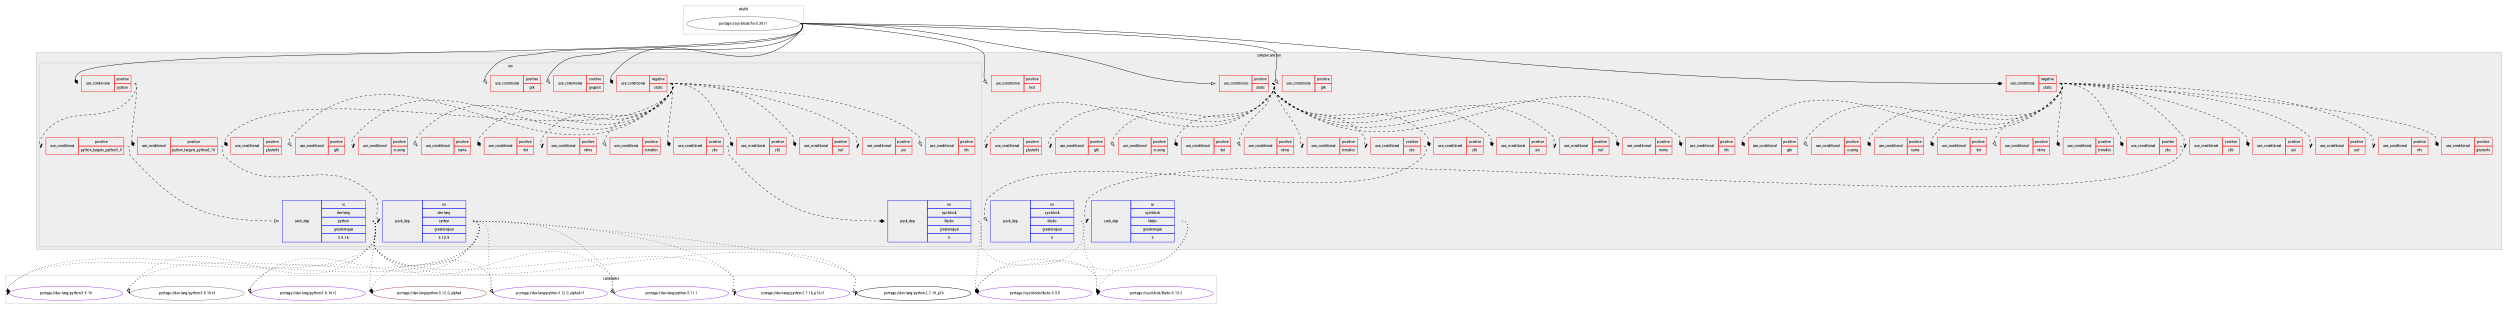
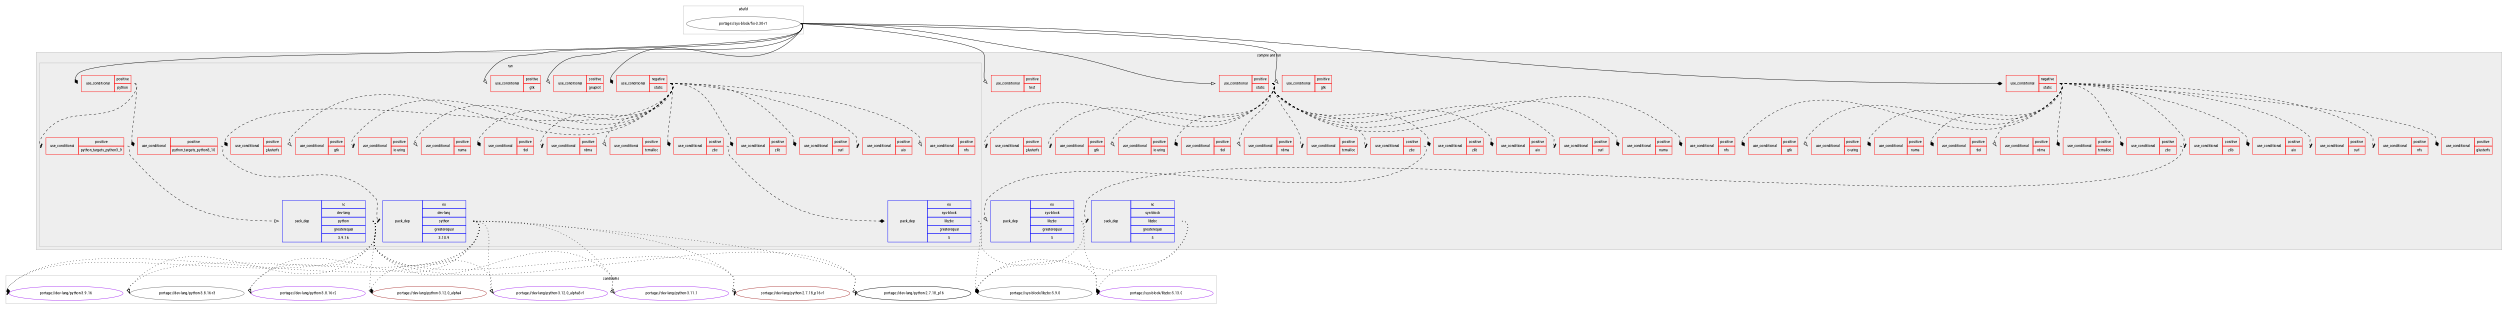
  digraph {
    compound=true
    concentrate=true
    fontname="Roboto Condensed"
    fontsize=10
    newrank=true
    rankdir=TB
    ranksep=1.5
    node [color=red fontname="Roboto Condensed" fontsize=10 shape=none]
    edge [arrowhead=diamond fontname="Roboto Condensed" headport=w style=dashed tailport=e weight=20]
    n1 [color=gray40 label="portage://sys-block/fio-3.30-r1" width=4 shape=""]
    n2 [label=<<TABLE BORDER="0" CELLBORDER="1" CELLSPACING="0" CELLPADDING="4"><TR><TD ROWSPAN="3" CELLPADDING="10">use_conditional</TD></TR><TR><TD>positive</TD></TR><TR><TD>aio</TD></TR></TABLE>>]
    n3 [label=<<TABLE BORDER="0" CELLBORDER="1" CELLSPACING="0" CELLPADDING="4"><TR><TD ROWSPAN="3" CELLPADDING="10">use_conditional</TD></TR><TR><TD>positive</TD></TR><TR><TD>curl</TD></TR></TABLE>>]
    n4 [label=<<TABLE BORDER="0" CELLBORDER="1" CELLSPACING="0" CELLPADDING="4"><TR><TD ROWSPAN="3" CELLPADDING="10">use_conditional</TD></TR><TR><TD>positive</TD></TR><TR><TD>nfs</TD></TR></TABLE>>]
    n5 [label=<<TABLE BORDER="0" CELLBORDER="1" CELLSPACING="0" CELLPADDING="4"><TR><TD ROWSPAN="3" CELLPADDING="10">use_conditional</TD></TR><TR><TD>positive</TD></TR><TR><TD>glusterfs</TD></TR></TABLE>>]
    n6 [label=<<TABLE BORDER="0" CELLBORDER="1" CELLSPACING="0" CELLPADDING="4"><TR><TD ROWSPAN="3" CELLPADDING="10">use_conditional</TD></TR><TR><TD>positive</TD></TR><TR><TD>gtk</TD></TR></TABLE>>]
    n7 [label=<<TABLE BORDER="0" CELLBORDER="1" CELLSPACING="0" CELLPADDING="4"><TR><TD ROWSPAN="3" CELLPADDING="10">use_conditional</TD></TR><TR><TD>positive</TD></TR><TR><TD>io-uring</TD></TR></TABLE>>]
    n8 [label=<<TABLE BORDER="0" CELLBORDER="1" CELLSPACING="0" CELLPADDING="4"><TR><TD ROWSPAN="3" CELLPADDING="10">use_conditional</TD></TR><TR><TD>positive</TD></TR><TR><TD>numa</TD></TR></TABLE>>]
    n9 [label=<<TABLE BORDER="0" CELLBORDER="1" CELLSPACING="0" CELLPADDING="4"><TR><TD ROWSPAN="3" CELLPADDING="10">use_conditional</TD></TR><TR><TD>positive</TD></TR><TR><TD>rbd</TD></TR></TABLE>>]
    n10 [label=<<TABLE BORDER="0" CELLBORDER="1" CELLSPACING="0" CELLPADDING="4"><TR><TD ROWSPAN="3" CELLPADDING="10">use_conditional</TD></TR><TR><TD>positive</TD></TR><TR><TD>rdma</TD></TR></TABLE>>]
    n11 [label=<<TABLE BORDER="0" CELLBORDER="1" CELLSPACING="0" CELLPADDING="4"><TR><TD ROWSPAN="3" CELLPADDING="10">use_conditional</TD></TR><TR><TD>positive</TD></TR><TR><TD>tcmalloc</TD></TR></TABLE>>]
    n12 [color=blue label=<<TABLE BORDER="0" CELLBORDER="1" CELLSPACING="0" CELLPADDING="4" WIDTH="220"><TR><TD ROWSPAN="6" CELLPADDING="30">pack_dep</TD></TR><TR><TD WIDTH="110">no</TD></TR><TR><TD>sys-block</TD></TR><TR><TD>libzbc</TD></TR><TR><TD>greaterequal</TD></TR><TR><TD>5</TD></TR></TABLE>>]
    n13 [label=<<TABLE BORDER="0" CELLBORDER="1" CELLSPACING="0" CELLPADDING="4"><TR><TD ROWSPAN="3" CELLPADDING="10">use_conditional</TD></TR><TR><TD>positive</TD></TR><TR><TD>zbc</TD></TR></TABLE>>]
    n14 [label=<<TABLE BORDER="0" CELLBORDER="1" CELLSPACING="0" CELLPADDING="4"><TR><TD ROWSPAN="3" CELLPADDING="10">use_conditional</TD></TR><TR><TD>positive</TD></TR><TR><TD>zlib</TD></TR></TABLE>>]
    n15 [label=<<TABLE BORDER="0" CELLBORDER="1" CELLSPACING="0" CELLPADDING="4"><TR><TD ROWSPAN="3" CELLPADDING="10">use_conditional</TD></TR><TR><TD>negative</TD></TR><TR><TD>static</TD></TR></TABLE>>]
    n16 [label=<<TABLE BORDER="0" CELLBORDER="1" CELLSPACING="0" CELLPADDING="4"><TR><TD ROWSPAN="3" CELLPADDING="10">use_conditional</TD></TR><TR><TD>positive</TD></TR><TR><TD>gtk</TD></TR></TABLE>>]
    n17 [label=<<TABLE BORDER="0" CELLBORDER="1" CELLSPACING="0" CELLPADDING="4"><TR><TD ROWSPAN="3" CELLPADDING="10">use_conditional</TD></TR><TR><TD>positive</TD></TR><TR><TD>aio</TD></TR></TABLE>>]
    n18 [label=<<TABLE BORDER="0" CELLBORDER="1" CELLSPACING="0" CELLPADDING="4"><TR><TD ROWSPAN="3" CELLPADDING="10">use_conditional</TD></TR><TR><TD>positive</TD></TR><TR><TD>curl</TD></TR></TABLE>>]
    n19 [label=<<TABLE BORDER="0" CELLBORDER="1" CELLSPACING="0" CELLPADDING="4"><TR><TD ROWSPAN="3" CELLPADDING="10">use_conditional</TD></TR><TR><TD>positive</TD></TR><TR><TD>numa</TD></TR></TABLE>>]
    n20 [label=<<TABLE BORDER="0" CELLBORDER="1" CELLSPACING="0" CELLPADDING="4"><TR><TD ROWSPAN="3" CELLPADDING="10">use_conditional</TD></TR><TR><TD>positive</TD></TR><TR><TD>nfs</TD></TR></TABLE>>]
    n21 [label=<<TABLE BORDER="0" CELLBORDER="1" CELLSPACING="0" CELLPADDING="4"><TR><TD ROWSPAN="3" CELLPADDING="10">use_conditional</TD></TR><TR><TD>positive</TD></TR><TR><TD>glusterfs</TD></TR></TABLE>>]
    n22 [label=<<TABLE BORDER="0" CELLBORDER="1" CELLSPACING="0" CELLPADDING="4"><TR><TD ROWSPAN="3" CELLPADDING="10">use_conditional</TD></TR><TR><TD>positive</TD></TR><TR><TD>gtk</TD></TR></TABLE>>]
    n23 [label=<<TABLE BORDER="0" CELLBORDER="1" CELLSPACING="0" CELLPADDING="4"><TR><TD ROWSPAN="3" CELLPADDING="10">use_conditional</TD></TR><TR><TD>positive</TD></TR><TR><TD>io-uring</TD></TR></TABLE>>]
    n24 [label=<<TABLE BORDER="0" CELLBORDER="1" CELLSPACING="0" CELLPADDING="4"><TR><TD ROWSPAN="3" CELLPADDING="10">use_conditional</TD></TR><TR><TD>positive</TD></TR><TR><TD>rbd</TD></TR></TABLE>>]
    n25 [label=<<TABLE BORDER="0" CELLBORDER="1" CELLSPACING="0" CELLPADDING="4"><TR><TD ROWSPAN="3" CELLPADDING="10">use_conditional</TD></TR><TR><TD>positive</TD></TR><TR><TD>rdma</TD></TR></TABLE>>]
    n26 [label=<<TABLE BORDER="0" CELLBORDER="1" CELLSPACING="0" CELLPADDING="4"><TR><TD ROWSPAN="3" CELLPADDING="10">use_conditional</TD></TR><TR><TD>positive</TD></TR><TR><TD>tcmalloc</TD></TR></TABLE>>]
    n27 [color=blue label=<<TABLE BORDER="0" CELLBORDER="1" CELLSPACING="0" CELLPADDING="4" WIDTH="220"><TR><TD ROWSPAN="6" CELLPADDING="30">pack_dep</TD></TR><TR><TD WIDTH="110">no</TD></TR><TR><TD>sys-block</TD></TR><TR><TD>libzbc</TD></TR><TR><TD>greaterequal</TD></TR><TR><TD>5</TD></TR></TABLE>>]
    n28 [label=<<TABLE BORDER="0" CELLBORDER="1" CELLSPACING="0" CELLPADDING="4"><TR><TD ROWSPAN="3" CELLPADDING="10">use_conditional</TD></TR><TR><TD>positive</TD></TR><TR><TD>zbc</TD></TR></TABLE>>]
    n29 [label=<<TABLE BORDER="0" CELLBORDER="1" CELLSPACING="0" CELLPADDING="4"><TR><TD ROWSPAN="3" CELLPADDING="10">use_conditional</TD></TR><TR><TD>positive</TD></TR><TR><TD>zlib</TD></TR></TABLE>>]
    n30 [label=<<TABLE BORDER="0" CELLBORDER="1" CELLSPACING="0" CELLPADDING="4"><TR><TD ROWSPAN="3" CELLPADDING="10">use_conditional</TD></TR><TR><TD>positive</TD></TR><TR><TD>static</TD></TR></TABLE>>]
    n31 [label=<<TABLE BORDER="0" CELLBORDER="1" CELLSPACING="0" CELLPADDING="4"><TR><TD ROWSPAN="3" CELLPADDING="10">use_conditional</TD></TR><TR><TD>positive</TD></TR><TR><TD>test</TD></TR></TABLE>>]
    n32 [label=<<TABLE BORDER="0" CELLBORDER="1" CELLSPACING="0" CELLPADDING="4"><TR><TD ROWSPAN="3" CELLPADDING="10">use_conditional</TD></TR><TR><TD>positive</TD></TR><TR><TD>zlib</TD></TR></TABLE>>]
    n33 [label=<<TABLE BORDER="0" CELLBORDER="1" CELLSPACING="0" CELLPADDING="4"><TR><TD ROWSPAN="3" CELLPADDING="10">use_conditional</TD></TR><TR><TD>positive</TD></TR><TR><TD>curl</TD></TR></TABLE>>]
    n34 [label=<<TABLE BORDER="0" CELLBORDER="1" CELLSPACING="0" CELLPADDING="4"><TR><TD ROWSPAN="3" CELLPADDING="10">use_conditional</TD></TR><TR><TD>positive</TD></TR><TR><TD>aio</TD></TR></TABLE>>]
    n35 [label=<<TABLE BORDER="0" CELLBORDER="1" CELLSPACING="0" CELLPADDING="4"><TR><TD ROWSPAN="3" CELLPADDING="10">use_conditional</TD></TR><TR><TD>positive</TD></TR><TR><TD>nfs</TD></TR></TABLE>>]
    n36 [label=<<TABLE BORDER="0" CELLBORDER="1" CELLSPACING="0" CELLPADDING="4"><TR><TD ROWSPAN="3" CELLPADDING="10">use_conditional</TD></TR><TR><TD>positive</TD></TR><TR><TD>glusterfs</TD></TR></TABLE>>]
    n37 [label=<<TABLE BORDER="0" CELLBORDER="1" CELLSPACING="0" CELLPADDING="4"><TR><TD ROWSPAN="3" CELLPADDING="10">use_conditional</TD></TR><TR><TD>positive</TD></TR><TR><TD>gtk</TD></TR></TABLE>>]
    n38 [label=<<TABLE BORDER="0" CELLBORDER="1" CELLSPACING="0" CELLPADDING="4"><TR><TD ROWSPAN="3" CELLPADDING="10">use_conditional</TD></TR><TR><TD>positive</TD></TR><TR><TD>io-uring</TD></TR></TABLE>>]
    n39 [label=<<TABLE BORDER="0" CELLBORDER="1" CELLSPACING="0" CELLPADDING="4"><TR><TD ROWSPAN="3" CELLPADDING="10">use_conditional</TD></TR><TR><TD>positive</TD></TR><TR><TD>numa</TD></TR></TABLE>>]
    n40 [label=<<TABLE BORDER="0" CELLBORDER="1" CELLSPACING="0" CELLPADDING="4"><TR><TD ROWSPAN="3" CELLPADDING="10">use_conditional</TD></TR><TR><TD>positive</TD></TR><TR><TD>rbd</TD></TR></TABLE>>]
    n41 [label=<<TABLE BORDER="0" CELLBORDER="1" CELLSPACING="0" CELLPADDING="4"><TR><TD ROWSPAN="3" CELLPADDING="10">use_conditional</TD></TR><TR><TD>positive</TD></TR><TR><TD>rdma</TD></TR></TABLE>>]
    n42 [label=<<TABLE BORDER="0" CELLBORDER="1" CELLSPACING="0" CELLPADDING="4"><TR><TD ROWSPAN="3" CELLPADDING="10">use_conditional</TD></TR><TR><TD>positive</TD></TR><TR><TD>tcmalloc</TD></TR></TABLE>>]
    n43 [color=blue label=<<TABLE BORDER="0" CELLBORDER="1" CELLSPACING="0" CELLPADDING="4" WIDTH="220"><TR><TD ROWSPAN="6" CELLPADDING="30">pack_dep</TD></TR><TR><TD WIDTH="110">no</TD></TR><TR><TD>sys-block</TD></TR><TR><TD>libzbc</TD></TR><TR><TD>greaterequal</TD></TR><TR><TD>5</TD></TR></TABLE>>]
    n44 [label=<<TABLE BORDER="0" CELLBORDER="1" CELLSPACING="0" CELLPADDING="4"><TR><TD ROWSPAN="3" CELLPADDING="10">use_conditional</TD></TR><TR><TD>positive</TD></TR><TR><TD>zbc</TD></TR></TABLE>>]
    n45 [label=<<TABLE BORDER="0" CELLBORDER="1" CELLSPACING="0" CELLPADDING="4"><TR><TD ROWSPAN="3" CELLPADDING="10">use_conditional</TD></TR><TR><TD>negative</TD></TR><TR><TD>static</TD></TR></TABLE>>]
    n46 [label=<<TABLE BORDER="0" CELLBORDER="1" CELLSPACING="0" CELLPADDING="4"><TR><TD ROWSPAN="3" CELLPADDING="10">use_conditional</TD></TR><TR><TD>positive</TD></TR><TR><TD>gnuplot</TD></TR></TABLE>>]
    n47 [label=<<TABLE BORDER="0" CELLBORDER="1" CELLSPACING="0" CELLPADDING="4"><TR><TD ROWSPAN="3" CELLPADDING="10">use_conditional</TD></TR><TR><TD>positive</TD></TR><TR><TD>gtk</TD></TR></TABLE>>]
    n48 [color=blue label=<<TABLE BORDER="0" CELLBORDER="1" CELLSPACING="0" CELLPADDING="4" WIDTH="220"><TR><TD ROWSPAN="6" CELLPADDING="30">pack_dep</TD></TR><TR><TD WIDTH="110">no</TD></TR><TR><TD>dev-lang</TD></TR><TR><TD>python</TD></TR><TR><TD>greaterequal</TD></TR><TR><TD>3.9.16</TD></TR></TABLE>>]
    n49 [label=<<TABLE BORDER="0" CELLBORDER="1" CELLSPACING="0" CELLPADDING="4"><TR><TD ROWSPAN="3" CELLPADDING="10">use_conditional</TD></TR><TR><TD>positive</TD></TR><TR><TD>python_targets_python3_9</TD></TR></TABLE>>]
    n50 [color=blue label=<<TABLE BORDER="0" CELLBORDER="1" CELLSPACING="0" CELLPADDING="4" WIDTH="220"><TR><TD ROWSPAN="6" CELLPADDING="30">pack_dep</TD></TR><TR><TD WIDTH="110">no</TD></TR><TR><TD>dev-lang</TD></TR><TR><TD>python</TD></TR><TR><TD>greaterequal</TD></TR><TR><TD>3.10.9</TD></TR></TABLE>>]
    n51 [label=<<TABLE BORDER="0" CELLBORDER="1" CELLSPACING="0" CELLPADDING="4"><TR><TD ROWSPAN="3" CELLPADDING="10">use_conditional</TD></TR><TR><TD>positive</TD></TR><TR><TD>python_targets_python3_10</TD></TR></TABLE>>]
    n52 [label=<<TABLE BORDER="0" CELLBORDER="1" CELLSPACING="0" CELLPADDING="4"><TR><TD ROWSPAN="3" CELLPADDING="10">use_conditional</TD></TR><TR><TD>positive</TD></TR><TR><TD>python</TD></TR></TABLE>>]
    n53 [color=black label="portage://dev-lang/python-2.7.18_p16" width=4 shape=""]
-   n54 [color=purple label="portage://dev-lang/python-2.7.18_p16-r1" width=4 shape=""]
+   n54 [color=brown label="portage://dev-lang/python-2.7.18_p16-r1" width=4 shape=""]
    n55 [color=purple label="portage://dev-lang/python-3.11.1" width=4 shape=""]
    n56 [color=purple label="portage://dev-lang/python-3.12.0_alpha3-r1" width=4 shape=""]
    n57 [color=brown label="portage://dev-lang/python-3.12.0_alpha4" width=4 shape=""]
    n58 [color=purple label="portage://dev-lang/python-3.8.16-r2" width=4 shape=""]
    n59 [color=gray40 label="portage://dev-lang/python-3.8.16-r3" width=4 shape=""]
    n60 [color=purple label="portage://dev-lang/python-3.9.16" width=4 shape=""]
    n61 [color=purple label="portage://sys-block/libzbc-5.13.0" width=4 shape=""]
-   n62 [color=purple label="portage://sys-block/libzbc-5.9.0" width=4 shape=""]
+   n62 [color=gray40 label="portage://sys-block/libzbc-5.9.0" width=4 shape=""]
    subgraph cluster_1 {
      color=gray
      label=<<i>ebuild</i>>
      rank=same
      n1
    }
    subgraph cluster_2 {
      color=gray
      label=<<i>dependencies</i>>
      subgraph cluster_3 {
        color=gray
        fillcolor="#eeeeee"
        label=<<i>compile</i>>
        style=filled
        subgraph sub_4 {
          color=gray
          fillcolor="#eeeeee"
          label=<<i>compile</i>>
          style=filled
          n15
          subgraph sub_5 {
            color=gray
            fillcolor="#eeeeee"
            label=<<i>compile</i>>
            style=filled
            n2
          }
          subgraph sub_6 {
            color=gray
            fillcolor="#eeeeee"
            label=<<i>compile</i>>
            style=filled
            n3
          }
          subgraph sub_7 {
            color=gray
            fillcolor="#eeeeee"
            label=<<i>compile</i>>
            style=filled
            n4
          }
          subgraph sub_8 {
            color=gray
            fillcolor="#eeeeee"
            label=<<i>compile</i>>
            style=filled
            n5
          }
          subgraph sub_9 {
            color=gray
            fillcolor="#eeeeee"
            label=<<i>compile</i>>
            style=filled
            n6
          }
          subgraph sub_10 {
            color=gray
            fillcolor="#eeeeee"
            label=<<i>compile</i>>
            style=filled
            n7
          }
          subgraph sub_11 {
            color=gray
            fillcolor="#eeeeee"
            label=<<i>compile</i>>
            style=filled
            n8
          }
          subgraph sub_12 {
            color=gray
            fillcolor="#eeeeee"
            label=<<i>compile</i>>
            style=filled
            n9
          }
          subgraph sub_13 {
            color=gray
            fillcolor="#eeeeee"
            label=<<i>compile</i>>
            style=filled
            n10
          }
          subgraph sub_14 {
            color=gray
            fillcolor="#eeeeee"
            label=<<i>compile</i>>
            style=filled
            n11
          }
          subgraph sub_15 {
            color=gray
            fillcolor="#eeeeee"
            label=<<i>compile</i>>
            style=filled
            n13
            subgraph sub_16 {
              color=gray
              fillcolor="#eeeeee"
              label=<<i>compile</i>>
              style=filled
              n12
            }
          }
          subgraph sub_17 {
            color=gray
            fillcolor="#eeeeee"
            label=<<i>compile</i>>
            style=filled
            n14
          }
        }
        subgraph sub_18 {
          color=gray
          fillcolor="#eeeeee"
          label=<<i>compile</i>>
          style=filled
          n16
        }
        subgraph sub_19 {
          color=gray
          fillcolor="#eeeeee"
          label=<<i>compile</i>>
          style=filled
          n30
          subgraph sub_20 {
            color=gray
            fillcolor="#eeeeee"
            label=<<i>compile</i>>
            style=filled
            n17
          }
          subgraph sub_21 {
            color=gray
            fillcolor="#eeeeee"
            label=<<i>compile</i>>
            style=filled
            n18
          }
          subgraph sub_22 {
            color=gray
            fillcolor="#eeeeee"
            label=<<i>compile</i>>
            style=filled
            n19
          }
          subgraph sub_23 {
            color=gray
            fillcolor="#eeeeee"
            label=<<i>compile</i>>
            style=filled
            n20
          }
          subgraph sub_24 {
            color=gray
            fillcolor="#eeeeee"
            label=<<i>compile</i>>
            style=filled
            n21
          }
          subgraph sub_25 {
            color=gray
            fillcolor="#eeeeee"
            label=<<i>compile</i>>
            style=filled
            n22
          }
          subgraph sub_26 {
            color=gray
            fillcolor="#eeeeee"
            label=<<i>compile</i>>
            style=filled
            n23
          }
          subgraph sub_27 {
            color=gray
            fillcolor="#eeeeee"
            label=<<i>compile</i>>
            style=filled
            n24
          }
          subgraph sub_28 {
            color=gray
            fillcolor="#eeeeee"
            label=<<i>compile</i>>
            style=filled
            n25
          }
          subgraph sub_29 {
            color=gray
            fillcolor="#eeeeee"
            label=<<i>compile</i>>
            style=filled
            n26
          }
          subgraph sub_30 {
            color=gray
            fillcolor="#eeeeee"
            label=<<i>compile</i>>
            style=filled
            n28
            subgraph sub_31 {
              color=gray
              fillcolor="#eeeeee"
              label=<<i>compile</i>>
              style=filled
              n27
            }
          }
          subgraph sub_32 {
            color=gray
            fillcolor="#eeeeee"
            label=<<i>compile</i>>
            style=filled
            n29
          }
        }
        subgraph sub_33 {
          color=gray
          fillcolor="#eeeeee"
          label=<<i>compile</i>>
          style=filled
          n31
        }
      }
      subgraph cluster_34 {
        color=gray
        fillcolor="#eeeeee"
        label=<<i>compile and run</i>>
        style=filled
      }
      subgraph cluster_35 {
        color=gray
        fillcolor="#eeeeee"
        label=<<i>run</i>>
        style=filled
        subgraph sub_36 {
          color=gray
          fillcolor="#eeeeee"
          label=<<i>run</i>>
          style=filled
          n45
          subgraph sub_37 {
            color=gray
            fillcolor="#eeeeee"
            label=<<i>run</i>>
            style=filled
            n32
          }
          subgraph sub_38 {
            color=gray
            fillcolor="#eeeeee"
            label=<<i>run</i>>
            style=filled
            n33
          }
          subgraph sub_39 {
            color=gray
            fillcolor="#eeeeee"
            label=<<i>run</i>>
            style=filled
            n34
          }
          subgraph sub_40 {
            color=gray
            fillcolor="#eeeeee"
            label=<<i>run</i>>
            style=filled
            n35
          }
          subgraph sub_41 {
            color=gray
            fillcolor="#eeeeee"
            label=<<i>run</i>>
            style=filled
            n36
          }
          subgraph sub_42 {
            color=gray
            fillcolor="#eeeeee"
            label=<<i>run</i>>
            style=filled
            n37
          }
          subgraph sub_43 {
            color=gray
            fillcolor="#eeeeee"
            label=<<i>run</i>>
            style=filled
            n38
          }
          subgraph sub_44 {
            color=gray
            fillcolor="#eeeeee"
            label=<<i>run</i>>
            style=filled
            n39
          }
          subgraph sub_45 {
            color=gray
            fillcolor="#eeeeee"
            label=<<i>run</i>>
            style=filled
            n40
          }
          subgraph sub_46 {
            color=gray
            fillcolor="#eeeeee"
            label=<<i>run</i>>
            style=filled
            n41
          }
          subgraph sub_47 {
            color=gray
            fillcolor="#eeeeee"
            label=<<i>run</i>>
            style=filled
            n42
          }
          subgraph sub_48 {
            color=gray
            fillcolor="#eeeeee"
            label=<<i>run</i>>
            style=filled
            n44
            subgraph sub_49 {
              color=gray
              fillcolor="#eeeeee"
              label=<<i>run</i>>
              style=filled
              n43
            }
          }
        }
        subgraph sub_50 {
          color=gray
          fillcolor="#eeeeee"
          label=<<i>run</i>>
          style=filled
          n46
        }
        subgraph sub_51 {
          color=gray
          fillcolor="#eeeeee"
          label=<<i>run</i>>
          style=filled
          n47
        }
        subgraph sub_52 {
          color=gray
          fillcolor="#eeeeee"
          label=<<i>run</i>>
          style=filled
          n52
          subgraph sub_53 {
            color=gray
            fillcolor="#eeeeee"
            label=<<i>run</i>>
            style=filled
            n49
            subgraph sub_54 {
              color=gray
              fillcolor="#eeeeee"
              label=<<i>run</i>>
              style=filled
              n48
            }
          }
          subgraph sub_55 {
            color=gray
            fillcolor="#eeeeee"
            label=<<i>run</i>>
            style=filled
            n51
            subgraph sub_56 {
              color=gray
              fillcolor="#eeeeee"
              label=<<i>run</i>>
              style=filled
              n50
            }
          }
        }
      }
    }
    subgraph cluster_57 {
      color=gray
      label=<<i>candidates</i>>
      rank=same
      subgraph sub_58 {
        color=black
        label=<<i>candidates</i>>
        nodesep=1
        rank=same
        n53
        n54
        n55
        n56
        n57
        n58
        n59
        n60
      }
      subgraph sub_59 {
        color=black
        label=<<i>candidates</i>>
        nodesep=1
        rank=same
        n61
        n62
      }
      subgraph sub_60 {
        color=black
        label=<<i>candidates</i>>
        nodesep=1
        rank=same
        n61
        n62
      }
      subgraph sub_61 {
        color=black
        label=<<i>candidates</i>>
        nodesep=1
        rank=same
        n61
        n62
      }
      subgraph sub_62 {
        color=black
        label=<<i>candidates</i>>
        nodesep=1
        rank=same
        n53
        n54
        n55
        n56
        n57
        n58
        n59
        n60
      }
    }
    n1 -> n15 [style=solid]
    n1 -> n16 [arrowhead=onormal style=solid]
    n1 -> n30 [arrowhead=onormal style=solid]
    n1 -> n31 [arrowhead=onormal style=solid]
    n1 -> n45 [style=solid]
    n1 -> n46 [arrowhead=onormal style=solid]
    n1 -> n47 [arrowhead=onormal style=solid]
    n1 -> n52 [style=solid]
    n12 -> n61 [arrowhead=tee style=dotted weight=100]
    n12 -> n62 [style=dotted weight=100]
    n13 -> n12 [arrowhead=tee]
    n15 -> n2
    n15 -> n3 [arrowhead=tee]
    n15 -> n4 [arrowhead=tee]
    n15 -> n5
    n15 -> n6
    n15 -> n7 [arrowhead=onormal]
    n15 -> n8
    n15 -> n9
    n15 -> n10 [arrowhead=onormal]
    n15 -> n11
    n15 -> n13
    n15 -> n14 [arrowhead=tee]
    n27 -> n61 [style=dotted weight=100]
    n27 -> n62 [style=dotted weight=100]
    n28 -> n27 [arrowhead=onormal]
    n30 -> n17
    n30 -> n18 [arrowhead=tee]
    n30 -> n19
    n30 -> n20
    n30 -> n21 [arrowhead=tee]
    n30 -> n22 [arrowhead=tee]
    n30 -> n23 [arrowhead=onormal]
    n30 -> n24
    n30 -> n25 [arrowhead=onormal]
    n30 -> n26 [arrowhead=tee]
    n30 -> n28 [arrowhead=tee]
    n30 -> n29
    n43 -> n61 [style=dotted weight=100]
    n43 -> n62 [style=dotted weight=100]
    n44 -> n43
    n45 -> n32
    n45 -> n33
    n45 -> n34 [arrowhead=tee]
    n45 -> n35 [arrowhead=onormal]
    n45 -> n36
    n45 -> n37 [arrowhead=onormal]
    n45 -> n38 [arrowhead=tee]
    n45 -> n39 [arrowhead=onormal]
    n45 -> n40
    n45 -> n41 [arrowhead=tee]
    n45 -> n42 [arrowhead=onormal]
    n45 -> n44
    n48 -> n53 [arrowhead=onormal style=dotted weight=100]
    n48 -> n54 [arrowhead=tee style=dotted weight=100]
    n48 -> n55 [arrowhead=onormal style=dotted weight=100]
    n48 -> n56 [arrowhead=onormal style=dotted weight=100]
    n48 -> n57 [arrowhead=onormal style=dotted weight=100]
    n48 -> n58 [arrowhead=onormal style=dotted weight=100]
    n48 -> n59 [arrowhead=onormal style=dotted weight=100]
    n48 -> n60 [arrowhead=tee style=dotted weight=100]
    n49 -> n48 [arrowhead=onormal]
    n50 -> n53 [arrowhead=tee style=dotted weight=100]
    n50 -> n54 [arrowhead=onormal style=dotted weight=100]
    n50 -> n55 [arrowhead=onormal style=dotted weight=100]
    n50 -> n56 [arrowhead=onormal style=dotted weight=100]
    n50 -> n57 [style=dotted weight=100]
    n50 -> n58 [arrowhead=onormal style=dotted weight=100]
    n50 -> n59 [arrowhead=onormal style=dotted weight=100]
    n50 -> n60 [style=dotted weight=100]
    n51 -> n50 [arrowhead=tee]
    n52 -> n49 [arrowhead=tee]
    n52 -> n51
  }
